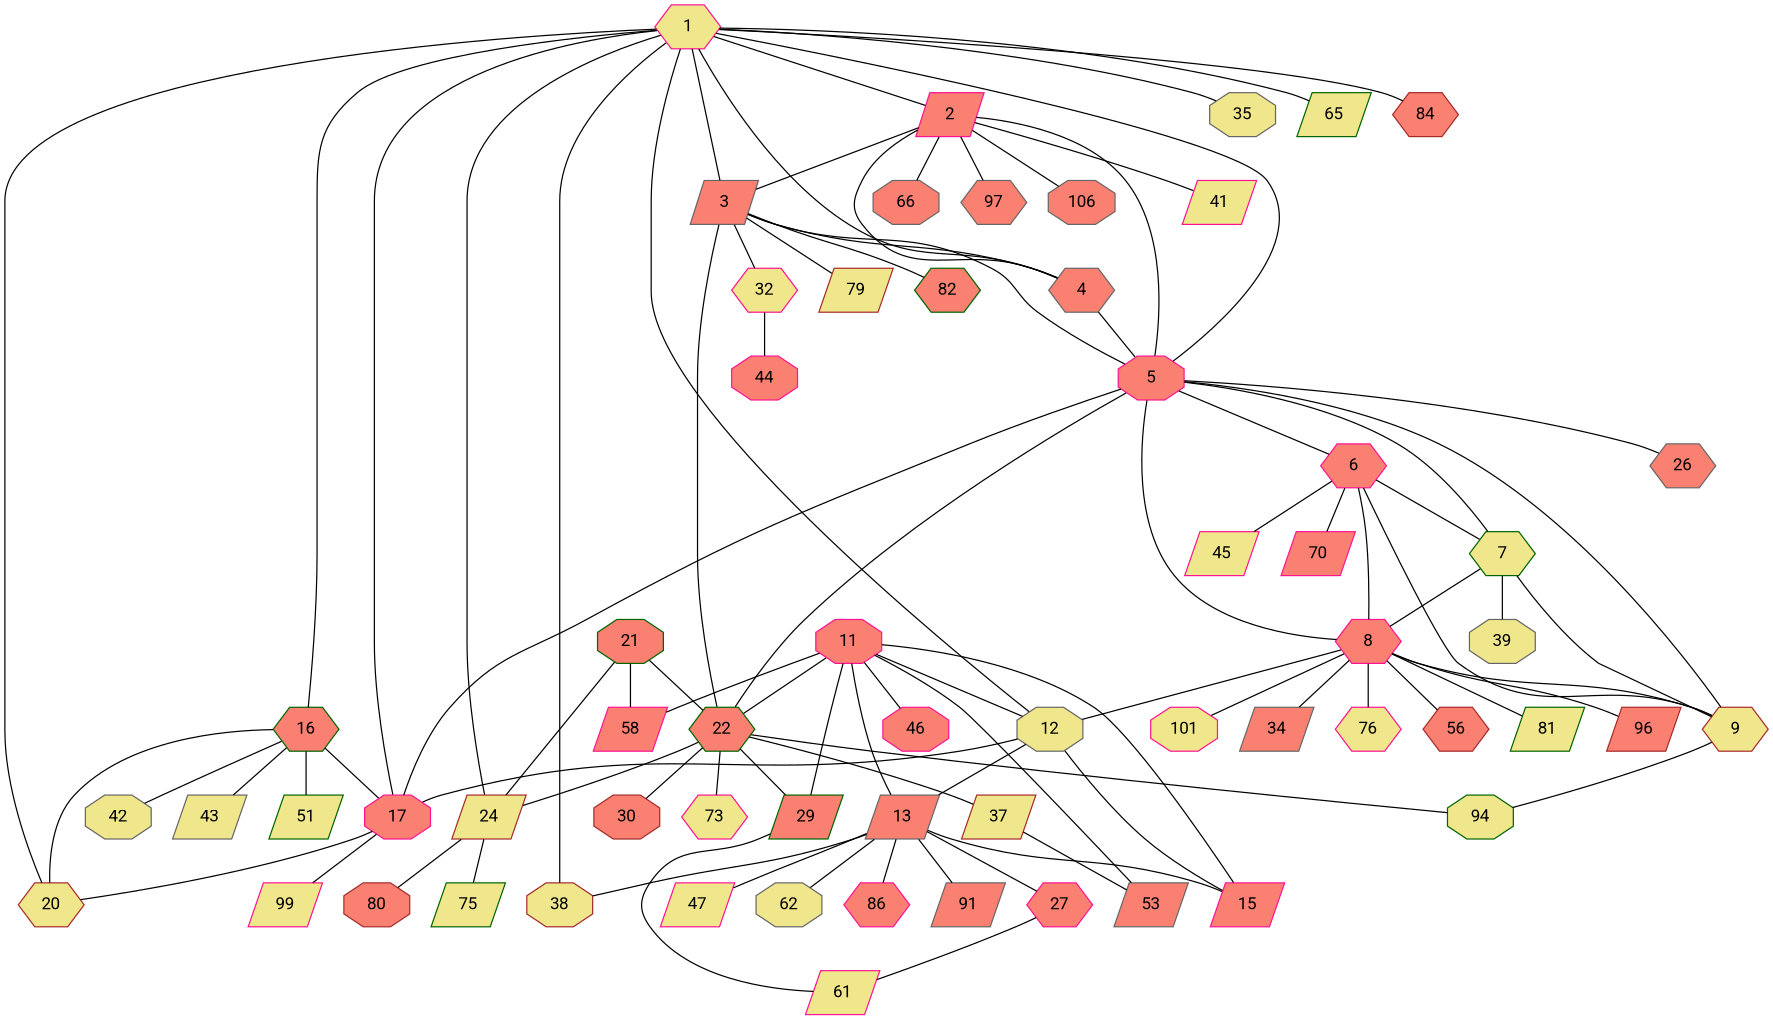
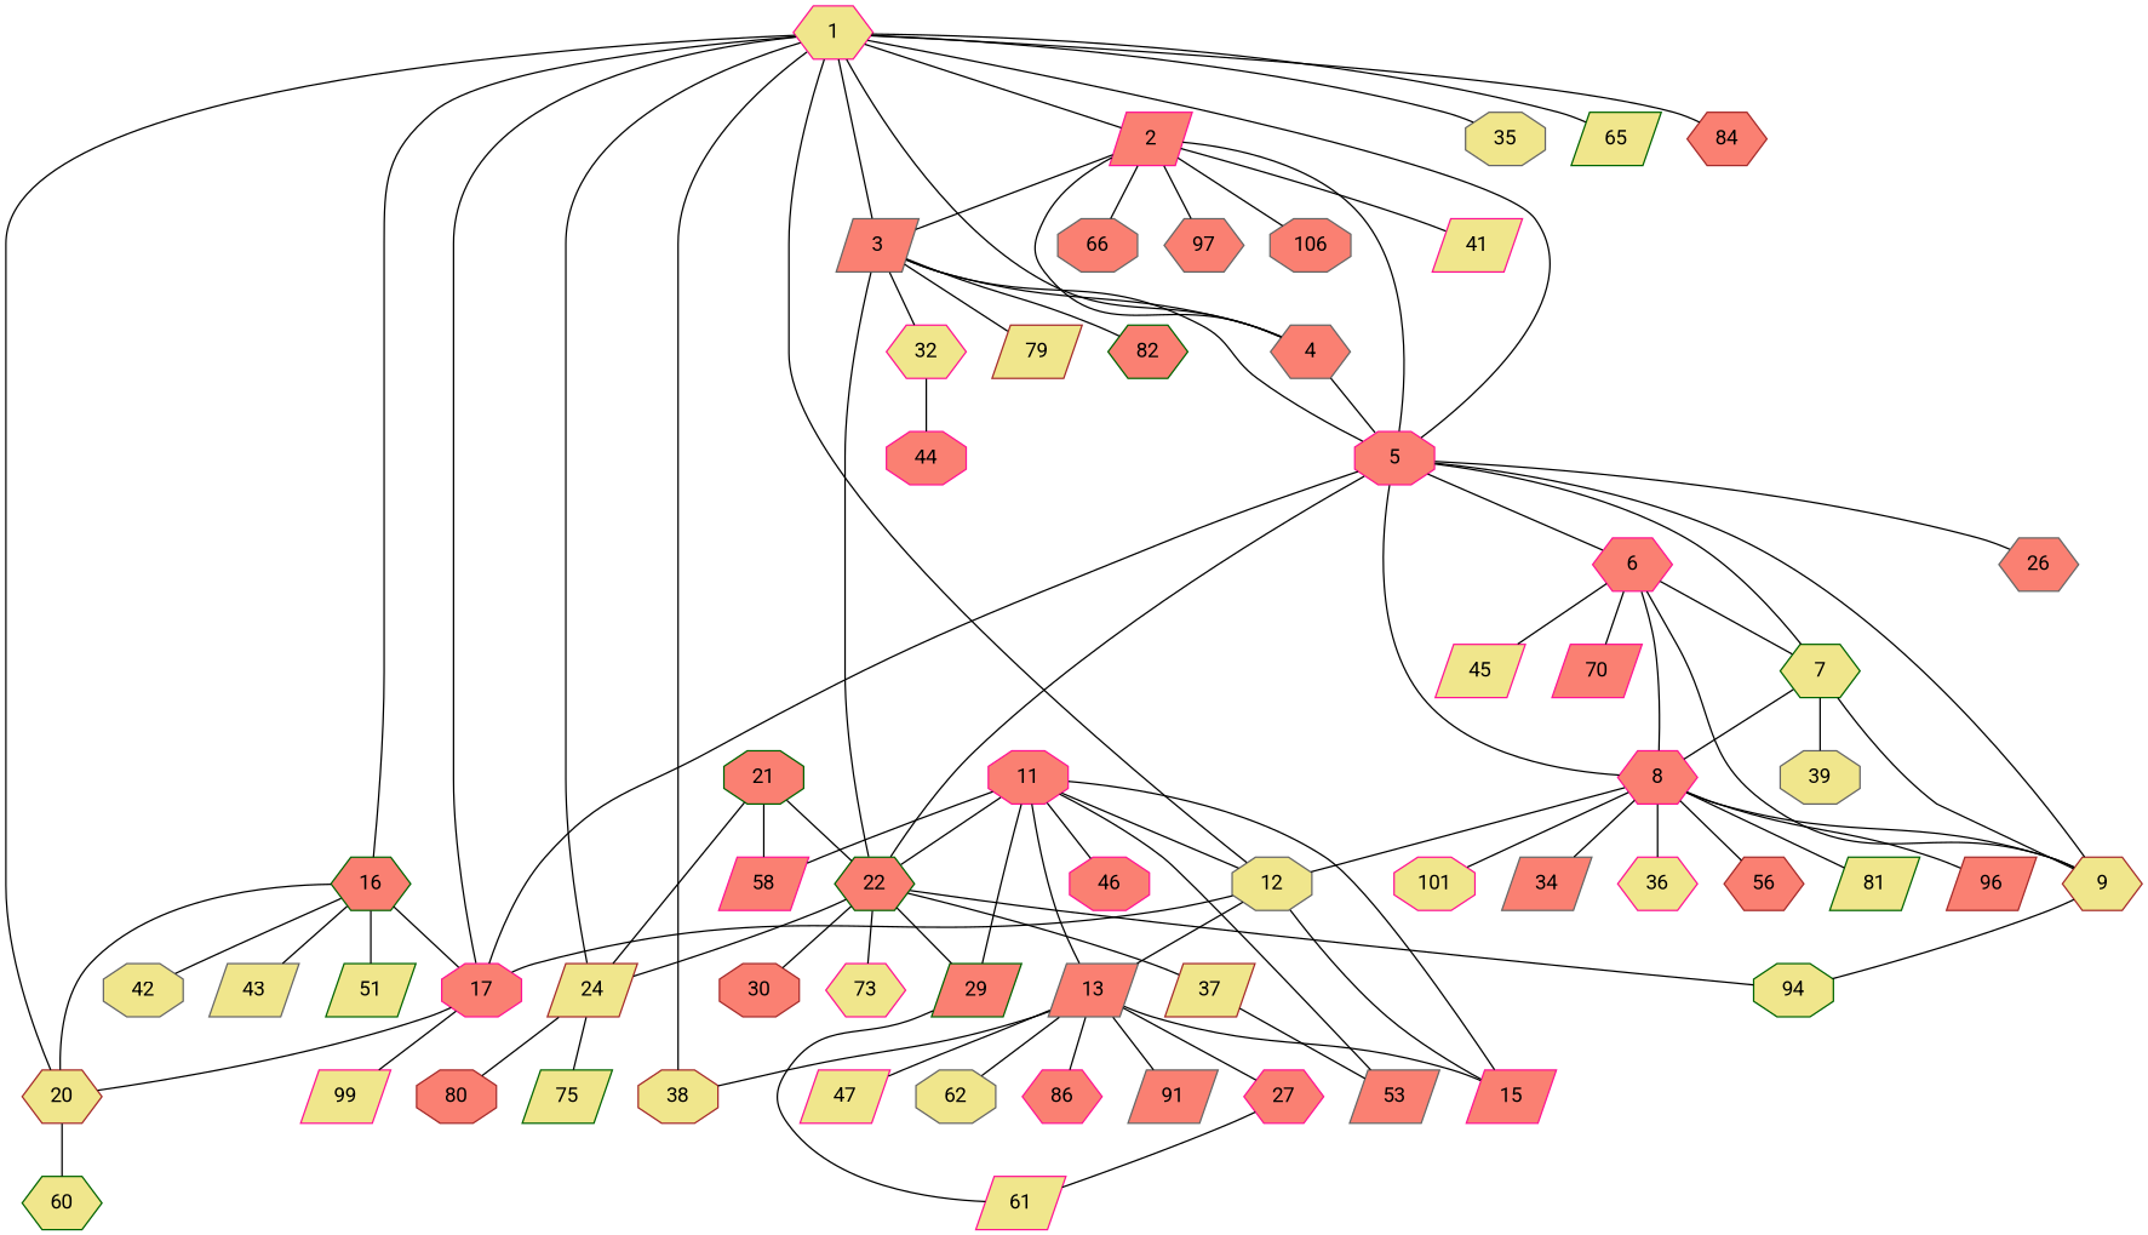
  graph {
    fontname=Roboto
    node [color=deeppink fillcolor=salmon fontname=Roboto shape=parallelogram style=filled]
    edge [fontname=Roboto]
    1 [fillcolor=khaki shape=hexagon super="+19"]
    2 [super="+57"]
    3 [color=gray40]
    4 [color=gray40 shape=hexagon super="+48"]
    5 [shape=octagon super="+10"]
    12 [color=gray40 fillcolor=khaki shape=octagon super="+28"]
    16 [color=darkgreen shape=hexagon super="+78+18+64"]
    17 [shape=octagon super="+50"]
    20 [color=brown fillcolor=khaki shape=hexagon super="+54+102"]
    24 [color=brown fillcolor=khaki]
    35 [color=gray40 fillcolor=khaki shape=octagon super="+59"]
    38 [color=brown fillcolor=khaki shape=octagon super="+52"]
    65 [color=darkgreen fillcolor=khaki]
    84 [color=brown shape=hexagon]
    41 [fillcolor=khaki]
    66 [color=gray40 shape=octagon]
    97 [color=gray40 shape=hexagon]
    106 [color=gray40 shape=octagon]
    22 [color=darkgreen shape=hexagon super="+23"]
    32 [fillcolor=khaki shape=hexagon]
    79 [color=brown fillcolor=khaki]
    82 [color=darkgreen shape=hexagon]
    6 [shape=hexagon]
    7 [color=darkgreen fillcolor=khaki shape=hexagon super="+31+74+93"]
    8 [shape=hexagon]
    9 [color=brown fillcolor=khaki shape=hexagon]
    26 [color=gray40 shape=hexagon]
    13 [color=gray40 super="+14"]
    15
    42 [color=gray40 fillcolor=khaki shape=octagon]
    43 [color=gray40 fillcolor=khaki]
    51 [color=darkgreen fillcolor=khaki]
    99 [fillcolor=khaki]
+   60 [color=darkgreen fillcolor=khaki shape=hexagon]
    75 [color=darkgreen fillcolor=khaki]
    80 [color=brown shape=octagon]
    94 [color=darkgreen fillcolor=khaki shape=octagon]
    29 [color=darkgreen]
    30 [color=brown shape=octagon]
    37 [color=brown fillcolor=khaki]
    73 [fillcolor=khaki shape=hexagon super="+88"]
    44 [shape=octagon]
    45 [fillcolor=khaki]
    70
    39 [color=gray40 fillcolor=khaki shape=octagon]
    34 [color=gray40 super="+105"]
-   36 [fillcolor=khaki shape=hexagon label=76]
+   36 [fillcolor=khaki shape=hexagon]
    56 [color=brown shape=hexagon]
    81 [color=darkgreen fillcolor=khaki]
    96 [color=brown]
    101 [fillcolor=khaki shape=octagon]
    11 [shape=octagon super="+68+49+33+103+72"]
    46 [shape=octagon]
    53 [color=gray40 super="+83"]
    58
    27 [shape=hexagon]
    47 [fillcolor=khaki super="+77"]
    62 [color=gray40 fillcolor=khaki shape=octagon]
    86 [shape=hexagon]
    91 [color=gray40]
    n61 [fillcolor=khaki label=61]
    21 [color=darkgreen shape=octagon super="+90+87+95+69"]
    1 -- 2
    1 -- 3
    1 -- 4
    1 -- 5
    1 -- 12
    1 -- 16 [weight=2]
    1 -- 17
    1 -- 20
    1 -- 24
    1 -- 35
    1 -- 38
    1 -- 65
    1 -- 84
    2 -- 3
    2 -- 4
    2 -- 5
    2 -- 41
    2 -- 66
    2 -- 97
    2 -- 106
    3 -- 4
    3 -- 5
    3 -- 22
    3 -- 32
    3 -- 79
    3 -- 82
    4 -- 5
    5 -- 17
    5 -- 22
    5 -- 6
    5 -- 7
    5 -- 8
    5 -- 9
    5 -- 26
    12 -- 17
    12 -- 13 [weight=2]
    12 -- 15
    16 -- 17 [weight=2]
    16 -- 20 [weight=2]
    16 -- 42
    16 -- 43
    16 -- 51
    17 -- 20
    17 -- 99
+   20 -- 60
    24 -- 75
    24 -- 80
    22 -- 24 [weight=3]
    22 -- 94
    22 -- 29
    22 -- 30
    22 -- 37
    22 -- 73
    32 -- 44
    6 -- 7
    6 -- 8
    6 -- 9
    6 -- 45
    6 -- 70
    7 -- 8
    7 -- 9
    7 -- 39
    8 -- 12
    8 -- 9
    8 -- 34
    8 -- 36
    8 -- 56
    8 -- 81
    8 -- 96
    8 -- 101
    9 -- 94
    13 -- 38
    13 -- 15 [weight=2]
    13 -- 27
    13 -- 47
    13 -- 62
    13 -- 86
    13 -- 91
    29 -- n61
    37 -- 53
    11 -- 12
    11 -- 22 [weight=2]
    11 -- 13 [weight=2]
    11 -- 15
    11 -- 29
    11 -- 46
    11 -- 53
    11 -- 58
    27 -- n61
    21 -- 24
    21 -- 22 [weight=3]
    21 -- 58
  }
